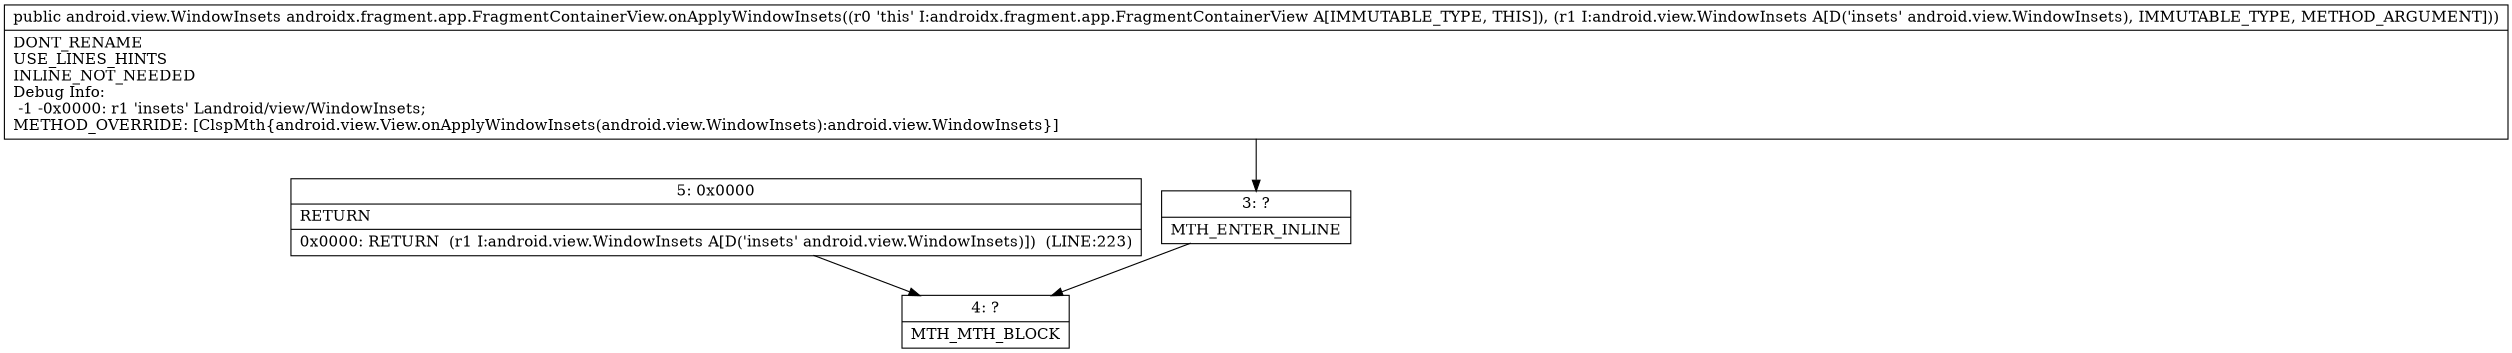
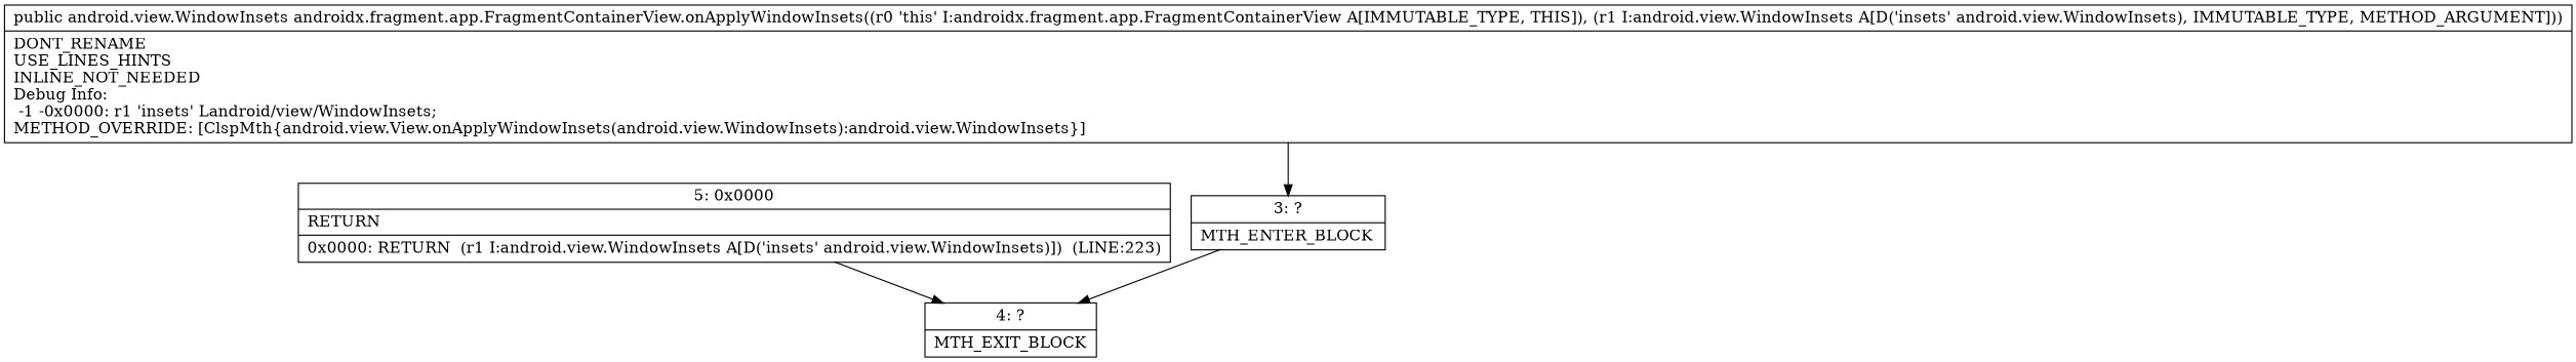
  digraph {
    node [shape=record]
-   n1 [label="{3\:\ ?|MTH_ENTER_INLINE\l}"]
-   n2 [label="{4\:\ ?|MTH_MTH_BLOCK\l}"]
+   n1 [label="{3\:\ ?|MTH_ENTER_BLOCK\l}"]
+   n2 [label="{4\:\ ?|MTH_EXIT_BLOCK\l}"]
    n3 [label="{5\:\ 0x0000|RETURN\l|0x0000: RETURN  (r1 I:android.view.WindowInsets A[D('insets' android.view.WindowInsets)])  (LINE:223)\l}"]
    n4 [label="{public android.view.WindowInsets androidx.fragment.app.FragmentContainerView.onApplyWindowInsets((r0 'this' I:androidx.fragment.app.FragmentContainerView A[IMMUTABLE_TYPE, THIS]), (r1 I:android.view.WindowInsets A[D('insets' android.view.WindowInsets), IMMUTABLE_TYPE, METHOD_ARGUMENT]))  | DONT_RENAME\lUSE_LINES_HINTS\lINLINE_NOT_NEEDED\lDebug Info:\l  \-1 \-0x0000: r1 'insets' Landroid\/view\/WindowInsets;\lMETHOD_OVERRIDE: [ClspMth\{android.view.View.onApplyWindowInsets(android.view.WindowInsets):android.view.WindowInsets\}]\l}"]
    n1 -> n2
    n3 -> n2
    n4 -> n1
  }
